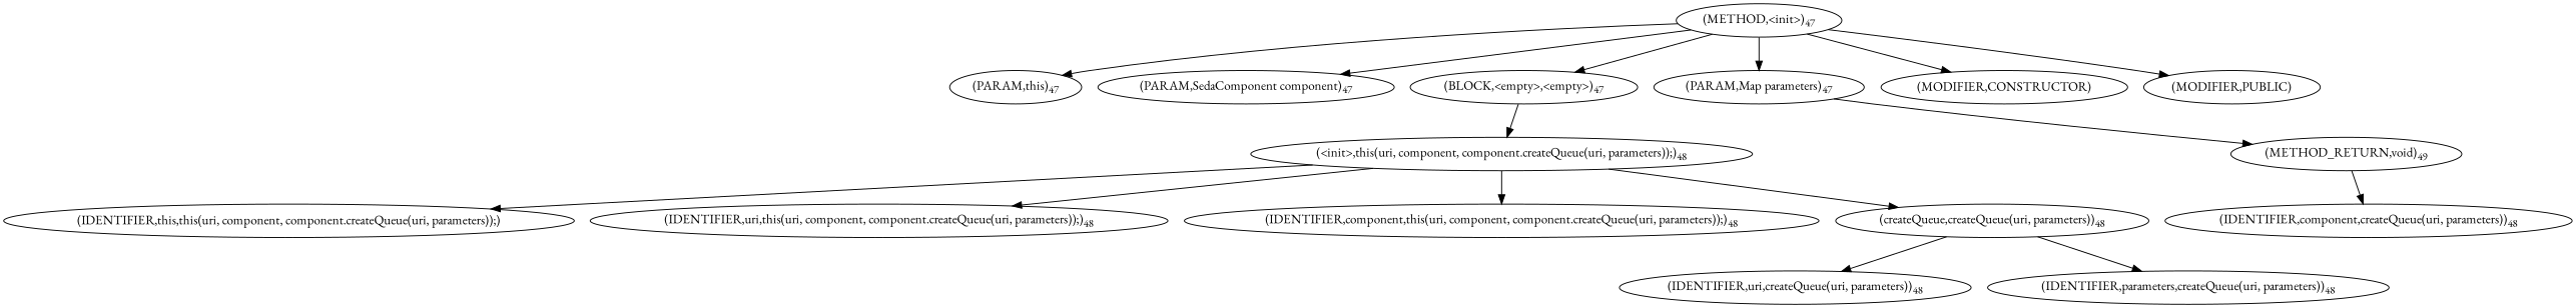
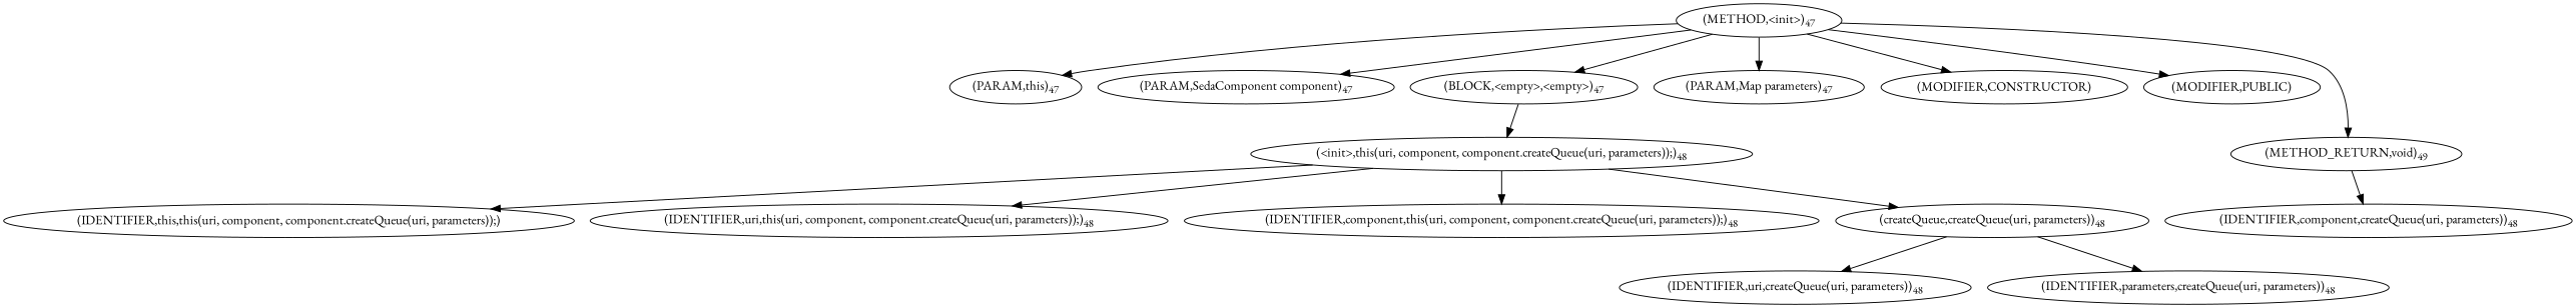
  digraph {
    fontname="EB Garamond"
    node [fontname="EB Garamond"]
    edge [fontname="EB Garamond"]
    n1 [label=<(METHOD,&lt;init&gt;)<SUB>47</SUB>>]
    n2 [label=<(PARAM,this)<SUB>47</SUB>>]
    n3 [label=<(PARAM,SedaComponent component)<SUB>47</SUB>>]
    n4 [label=<(PARAM,Map parameters)<SUB>47</SUB>>]
    n5 [label=<(BLOCK,&lt;empty&gt;,&lt;empty&gt;)<SUB>47</SUB>>]
    n6 [label=<(MODIFIER,CONSTRUCTOR)>]
    n7 [label=<(MODIFIER,PUBLIC)>]
    n8 [label=<(METHOD_RETURN,void)<SUB>49</SUB>>]
    n9 [label=<(&lt;init&gt;,this(uri, component, component.createQueue(uri, parameters));)<SUB>48</SUB>>]
    n10 [label=<(IDENTIFIER,component,createQueue(uri, parameters))<SUB>48</SUB>>]
    n11 [label=<(IDENTIFIER,this,this(uri, component, component.createQueue(uri, parameters));)>]
    n12 [label=<(IDENTIFIER,uri,this(uri, component, component.createQueue(uri, parameters));)<SUB>48</SUB>>]
    n13 [label=<(IDENTIFIER,component,this(uri, component, component.createQueue(uri, parameters));)<SUB>48</SUB>>]
    n14 [label=<(createQueue,createQueue(uri, parameters))<SUB>48</SUB>>]
    n15 [label=<(IDENTIFIER,uri,createQueue(uri, parameters))<SUB>48</SUB>>]
    n16 [label=<(IDENTIFIER,parameters,createQueue(uri, parameters))<SUB>48</SUB>>]
    n1 -> n2
    n1 -> n3
    n1 -> n4
    n1 -> n5
    n1 -> n6
    n1 -> n7
-   n4 -> n8
+   n1 -> n8
    n5 -> n9
    n8 -> n10
    n9 -> n11
    n9 -> n12
    n9 -> n13
    n9 -> n14
    n14 -> n15
    n14 -> n16
  }
